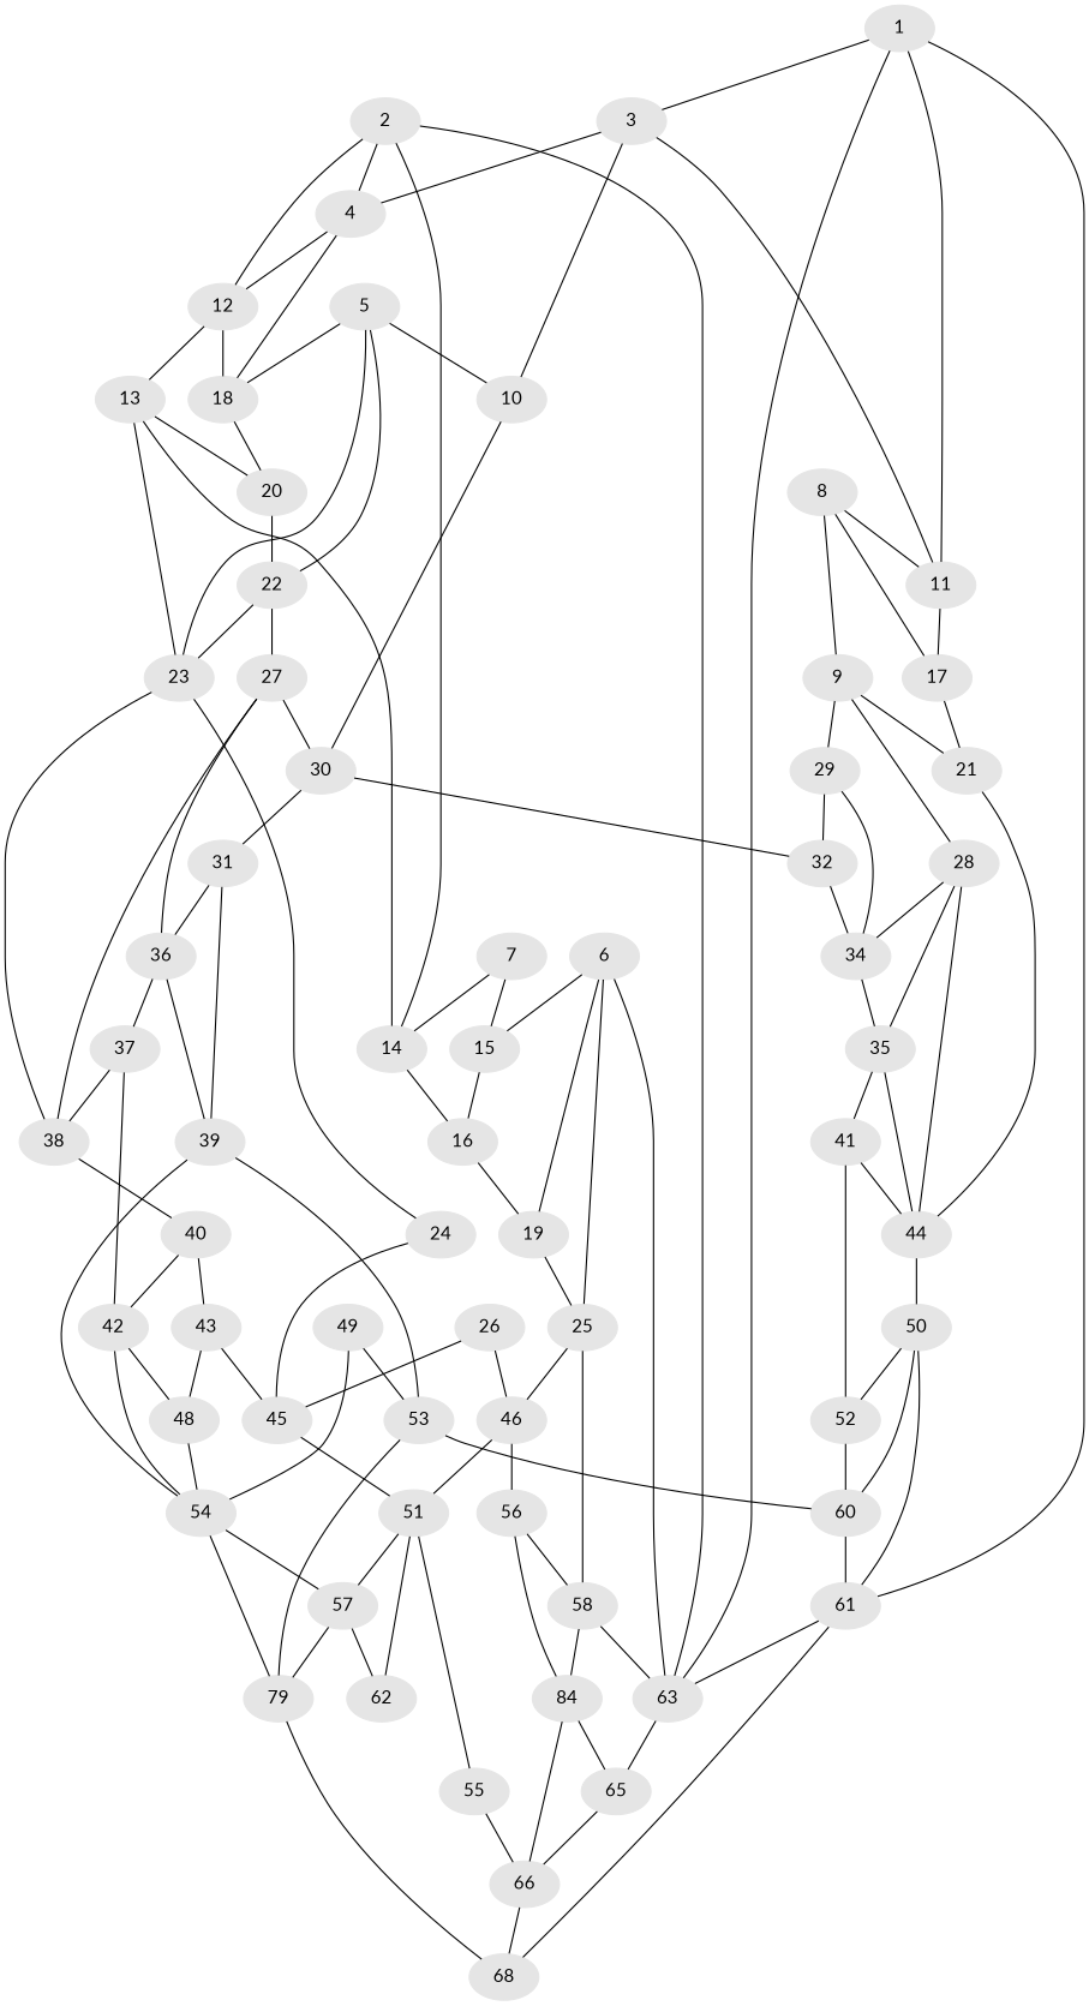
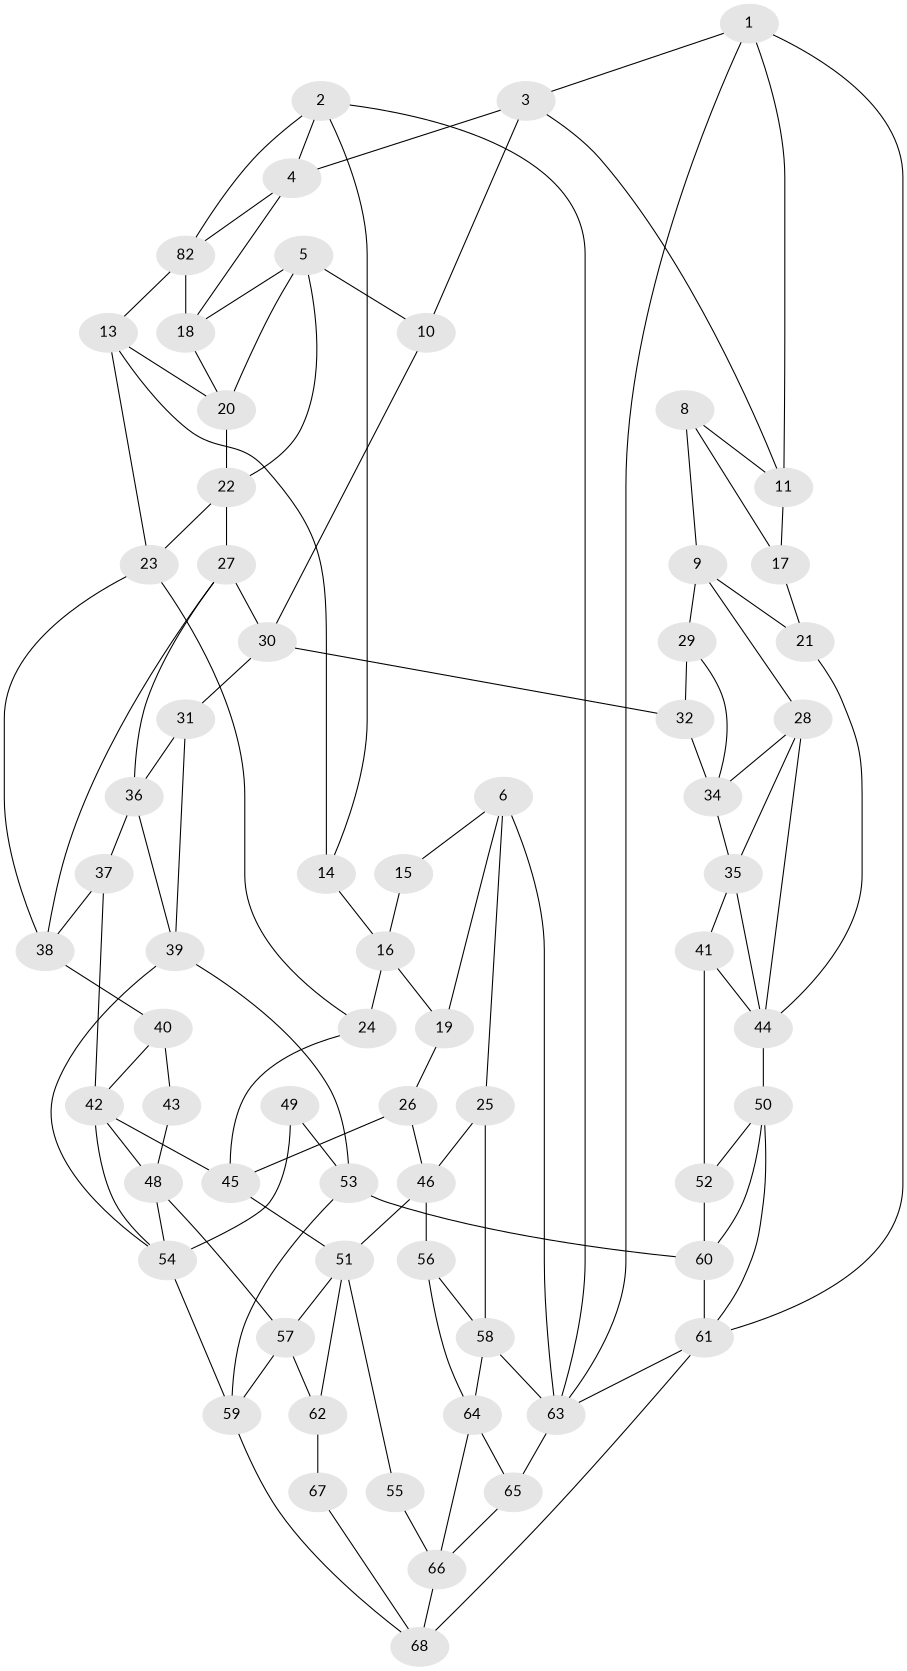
  graph {
    fontname=Lato
    node [color=gray90 fontname=Lato style=filled]
    edge [fontname=Lato weight=1.0]
    1
    3
    11
    61
    63
    4
    10
    17
    68
    65
    2
-   12
+   12 [label=82]
    14
    18
    13
    16
    30
    20
    5
    22
    23
    27
    6
    15
    19
    25
    26
    46
    58
-   7
    8
    9
    21
    28
    29
    44
    34
    35
    32
    31
    24
    38
    45
    50
    36
    40
    51
    56
-   64 [label=84]
+   64
    39
    37
    41
    53
    54
    52
    60
-   59 [label=79]
+   59
    42
    48
    43
    57
    55
    62
    49
    66
+   67
    1 -- 3
    1 -- 11
    1 -- 61
    1 -- 63
    3 -- 11
    3 -- 4
    3 -- 10
    11 -- 17
    61 -- 63
    61 -- 68
    63 -- 65
    4 -- 12
    4 -- 18
    10 -- 30
    17 -- 21
    65 -- 66
    2 -- 63
    2 -- 4
    2 -- 12
    2 -- 14
    12 -- 18
    12 -- 13
    14 -- 16
    18 -- 20
    13 -- 14
    13 -- 20
    13 -- 23
    16 -- 19
+   16 -- 24
    30 -- 32
    30 -- 31
    20 -- 22
    5 -- 10
    5 -- 18
-   5 -- 23
+   5 -- 20
    5 -- 22
    22 -- 23
    22 -- 27
    23 -- 24
    23 -- 38
    27 -- 30
    27 -- 38
    27 -- 36
    6 -- 63
    6 -- 15
    6 -- 19
    6 -- 25
    15 -- 16
-   19 -- 25
+   19 -- 26
    25 -- 46
    25 -- 58
    26 -- 46
    26 -- 45 [weight=2.0]
    46 -- 51
    46 -- 56
    58 -- 63
    58 -- 64
-   7 -- 14
-   7 -- 15 [weight=2.0]
    8 -- 11
    8 -- 17 [weight=2.0]
    8 -- 9
    9 -- 21
    9 -- 28
    9 -- 29
    21 -- 44
    28 -- 44
    28 -- 34
    28 -- 35
    29 -- 34
    29 -- 32
    44 -- 50 [weight=2.0]
    34 -- 35
    35 -- 44
    35 -- 41
    32 -- 34
    31 -- 36
    31 -- 39
    24 -- 45
    38 -- 40
    45 -- 51
    50 -- 61
    50 -- 52 [weight=2.0]
    50 -- 60
    36 -- 39
    36 -- 37
    40 -- 42
    40 -- 43
    51 -- 57
    51 -- 55
    51 -- 62
    56 -- 58
    56 -- 64
    64 -- 65
    64 -- 66
    39 -- 53
    39 -- 54
    37 -- 38
    37 -- 42
    41 -- 44
    41 -- 52
    53 -- 60
    53 -- 59
    54 -- 59
    52 -- 60
    60 -- 61
    59 -- 68
    42 -- 54
    42 -- 48
    48 -- 54
-   54 -- 57
-   43 -- 45
+   48 -- 57
+   42 -- 45
    43 -- 48
    57 -- 59
    57 -- 62
    55 -- 66
+   62 -- 67 [weight=2.0]
    49 -- 53
    49 -- 54 [weight=2.0]
    66 -- 68
+   67 -- 68
  }
